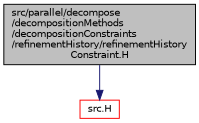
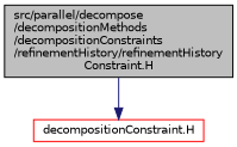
  digraph {
    node [fontname=Helvetica fontsize=10 shape=record]
    n1 [color=black fillcolor=grey75 fontcolor=black height=0.2 label="src/parallel/decompose\l/decompositionMethods\l/decompositionConstraints\l/refinementHistory/refinementHistory\lConstraint.H" style=filled width=0.4]
-   n2 [color=red height=0.2 label="src.H" width=0.4]
+   n2 [color=red height=0.2 label="decompositionConstraint.H" width=0.4]
    n1 -> n2 [color=midnightblue fontname=Helvetica fontsize=10 labelfontname=Helvetica labelfontsize=10 style=solid]
  }
